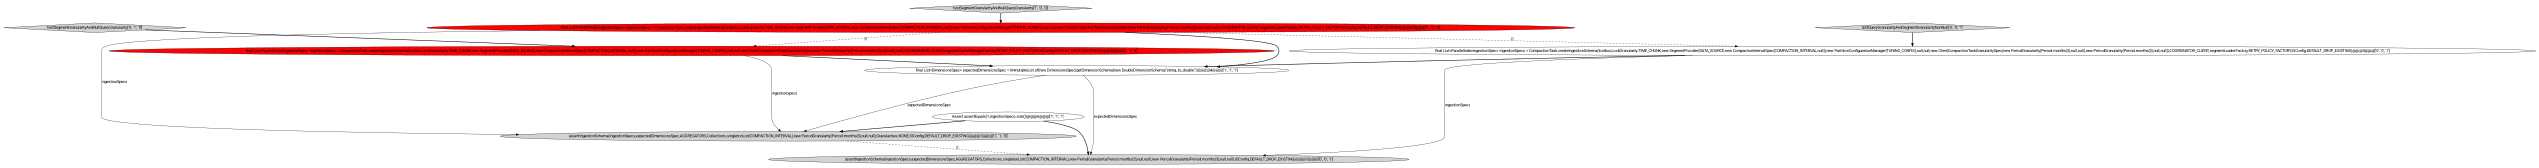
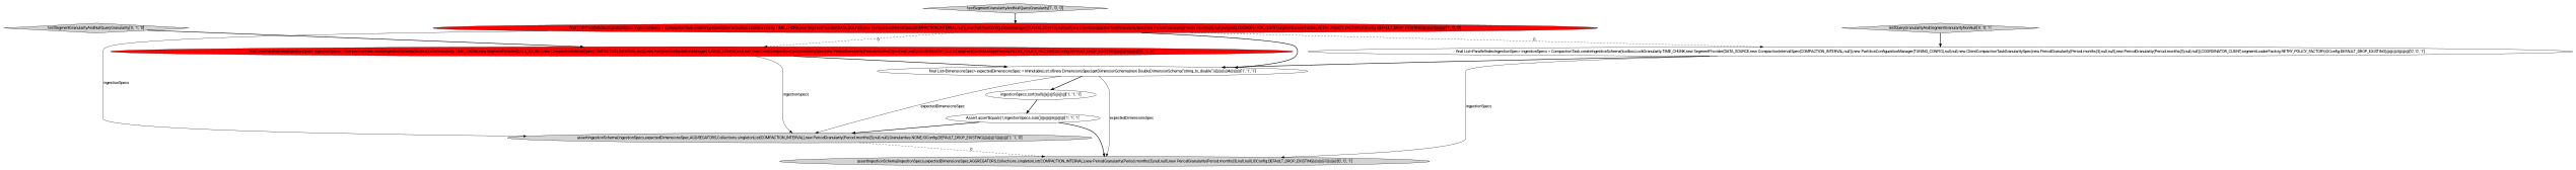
  digraph {
    fontname=Roboto
    node [fillcolor=lightgray shape=ellipse style=filled fontname=Roboto]
    edge [style=bold fontname=Roboto]
    n1 [fillcolor=red label="final List<ParallelIndexIngestionSpec> ingestionSpecs = CompactionTask.createIngestionSchema(toolbox,LockGranularity.TIME_CHUNK,new SegmentProvider(DATA_SOURCE,new CompactionIntervalSpec(COMPACTION_INTERVAL,null)),new PartitionConfigurationManager(TUNING_CONFIG),null,null,new ClientCompactionTaskGranularitySpec(new PeriodGranularity(Period.months(3),null,null),null),COORDINATOR_CLIENT,segmentCacheManagerFactory,RETRY_POLICY_FACTORY,IOConfig.DEFAULT_DROP_EXISTING)@@@3@@@['0', '1', '0']"]
    n2 [fillcolor=white label="final List<DimensionsSpec> expectedDimensionsSpec = ImmutableList.of(new DimensionsSpec(getDimensionSchema(new DoubleDimensionSchema(\"string_to_double\"))))@@@4@@@['1', '1', '1']"]
    n3 [label="assertIngestionSchema(ingestionSpecs,expectedDimensionsSpec,AGGREGATORS,Collections.singletonList(COMPACTION_INTERVAL),new PeriodGranularity(Period.months(3),null,null),Granularities.NONE,IOConfig.DEFAULT_DROP_EXISTING)@@@7@@@['1', '1', '0']"]
    n4 [fillcolor=white label="final List<ParallelIndexIngestionSpec> ingestionSpecs = CompactionTask.createIngestionSchema(toolbox,LockGranularity.TIME_CHUNK,new SegmentProvider(DATA_SOURCE,new CompactionIntervalSpec(COMPACTION_INTERVAL,null)),new PartitionConfigurationManager(TUNING_CONFIG),null,null,new ClientCompactionTaskGranularitySpec(new PeriodGranularity(Period.months(3),null,null),new PeriodGranularity(Period.months(3),null,null)),COORDINATOR_CLIENT,segmentLoaderFactory,RETRY_POLICY_FACTORY,IOConfig.DEFAULT_DROP_EXISTING)@@@3@@@['0', '0', '1']"]
    n5 [label="assertIngestionSchema(ingestionSpecs,expectedDimensionsSpec,AGGREGATORS,Collections.singletonList(COMPACTION_INTERVAL),new PeriodGranularity(Period.months(3),null,null),new PeriodGranularity(Period.months(3),null,null),IOConfig.DEFAULT_DROP_EXISTING)@@@7@@@['0', '0', '1']"]
+   n6 [fillcolor=white label="ingestionSpecs.sort(null)@@@5@@@['1', '1', '1']"]
    n7 [fillcolor=white label="Assert.assertEquals(1,ingestionSpecs.size())@@@6@@@['1', '1', '1']"]
    n8 [fillcolor=red label="final List<ParallelIndexIngestionSpec> ingestionSpecs = CompactionTask.createIngestionSchema(toolbox,LockGranularity.TIME_CHUNK,new SegmentProvider(DATA_SOURCE,new CompactionIntervalSpec(COMPACTION_INTERVAL,null)),new PartitionConfigurationManager(TUNING_CONFIG),null,null,new ClientCompactionTaskGranularitySpec(new PeriodGranularity(Period.months(3),null,null),null),COORDINATOR_CLIENT,segmentLoaderFactory,RETRY_POLICY_FACTORY,IOConfig.DEFAULT_DROP_EXISTING)@@@3@@@['1', '0', '0']"]
    n9 [label="testSegmentGranularityAndNullQueryGranularity['0', '1', '0']" shape=diamond]
    n10 [label="testQueryGranularityAndSegmentGranularityNonNull['0', '0', '1']" shape=diamond]
    n11 [label="testSegmentGranularityAndNullQueryGranularity['1', '0', '0']" shape=diamond]
    n1 -> n2
    n1 -> n3 [label=ingestionSpecs style=solid]
    n2 -> n3 [label=expectedDimensionsSpec style=solid]
    n2 -> n5 [label=expectedDimensionsSpec style=solid]
+   n2 -> n6
    n3 -> n5 [label=0 style=dashed]
    n4 -> n2
    n4 -> n5 [label=ingestionSpecs style=solid]
+   n6 -> n7
    n7 -> n3
    n7 -> n5
    n8 -> n1 [label=0 style=dashed]
    n8 -> n2
    n8 -> n3 [label=ingestionSpecs style=solid]
    n8 -> n4 [label=0 style=dashed]
    n9 -> n1
    n10 -> n4
    n11 -> n8
  }
